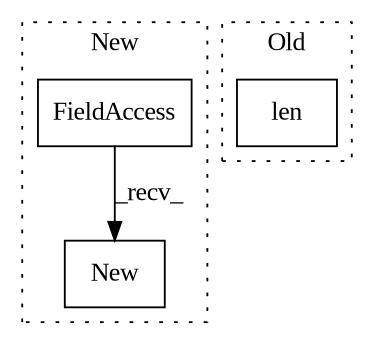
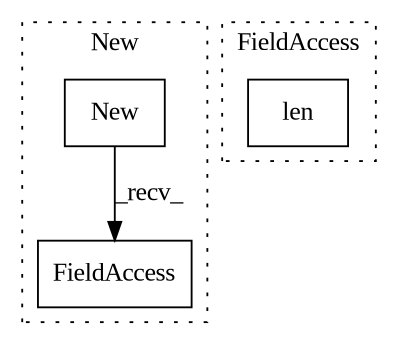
  digraph {
    fontname="Liberation Serif"
    node [a=32 l="4,1" shape=box fontname="Liberation Serif"]
    n1 [label=New s="8294,8341"]
    n2 [a=22 l=13 label=FieldAccess s=8280]
    n3 [label=len s="13856,13892"]
    subgraph cluster_1 {
      label=New
      style=dotted
      n1
      n2
    }
    subgraph cluster_2 {
-     label=Old
+     label=FieldAccess
      style=dotted
      n3
    }
-   n2 -> n1 [label=_recv_ fontname="Liberation Serif"]
+   n1 -> n2 [label=_recv_ fontname="Liberation Serif"]
  }
